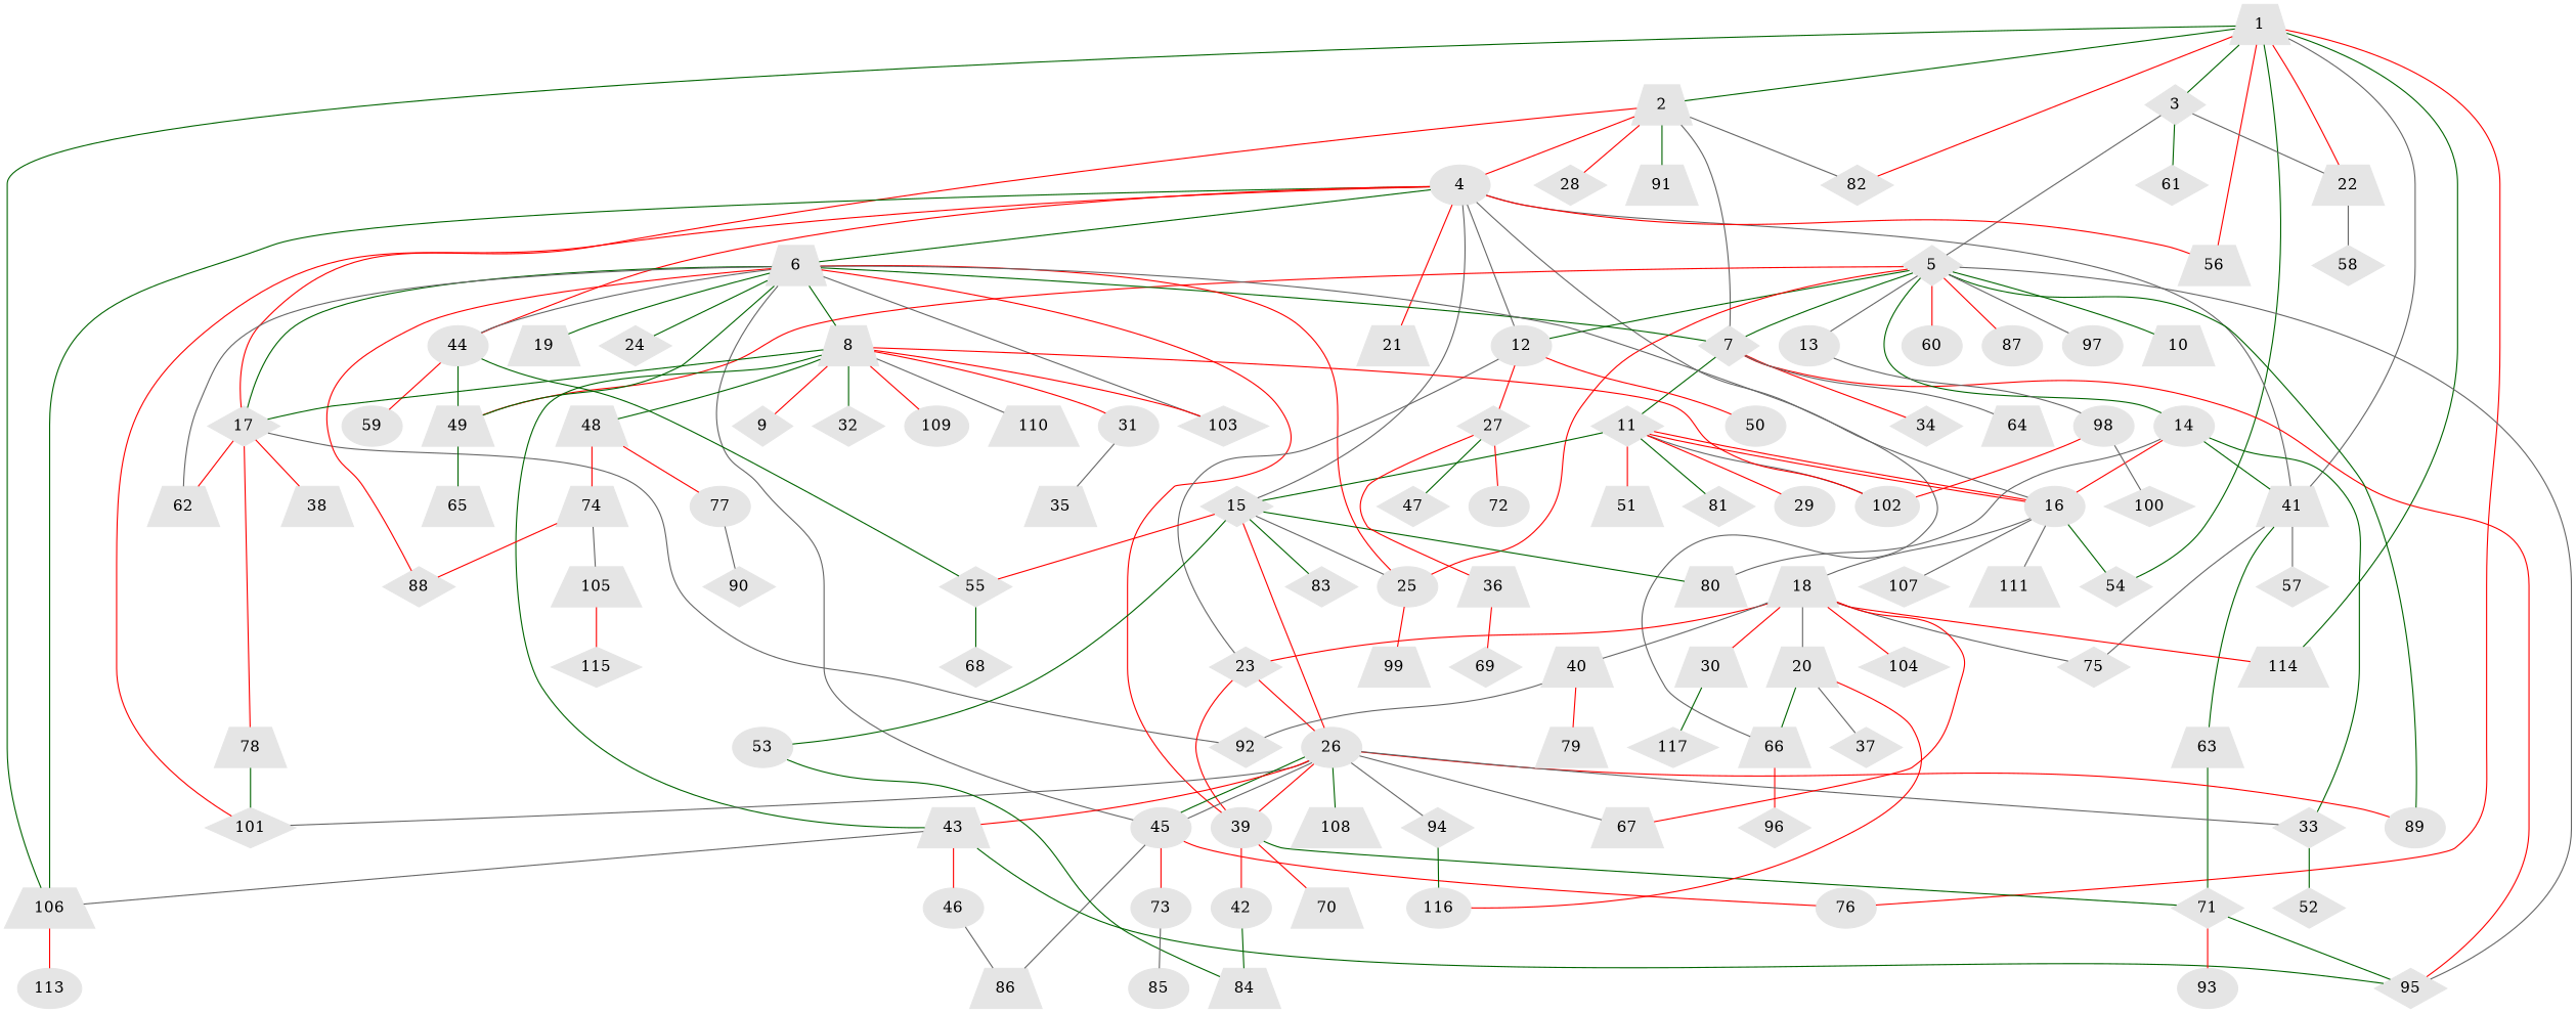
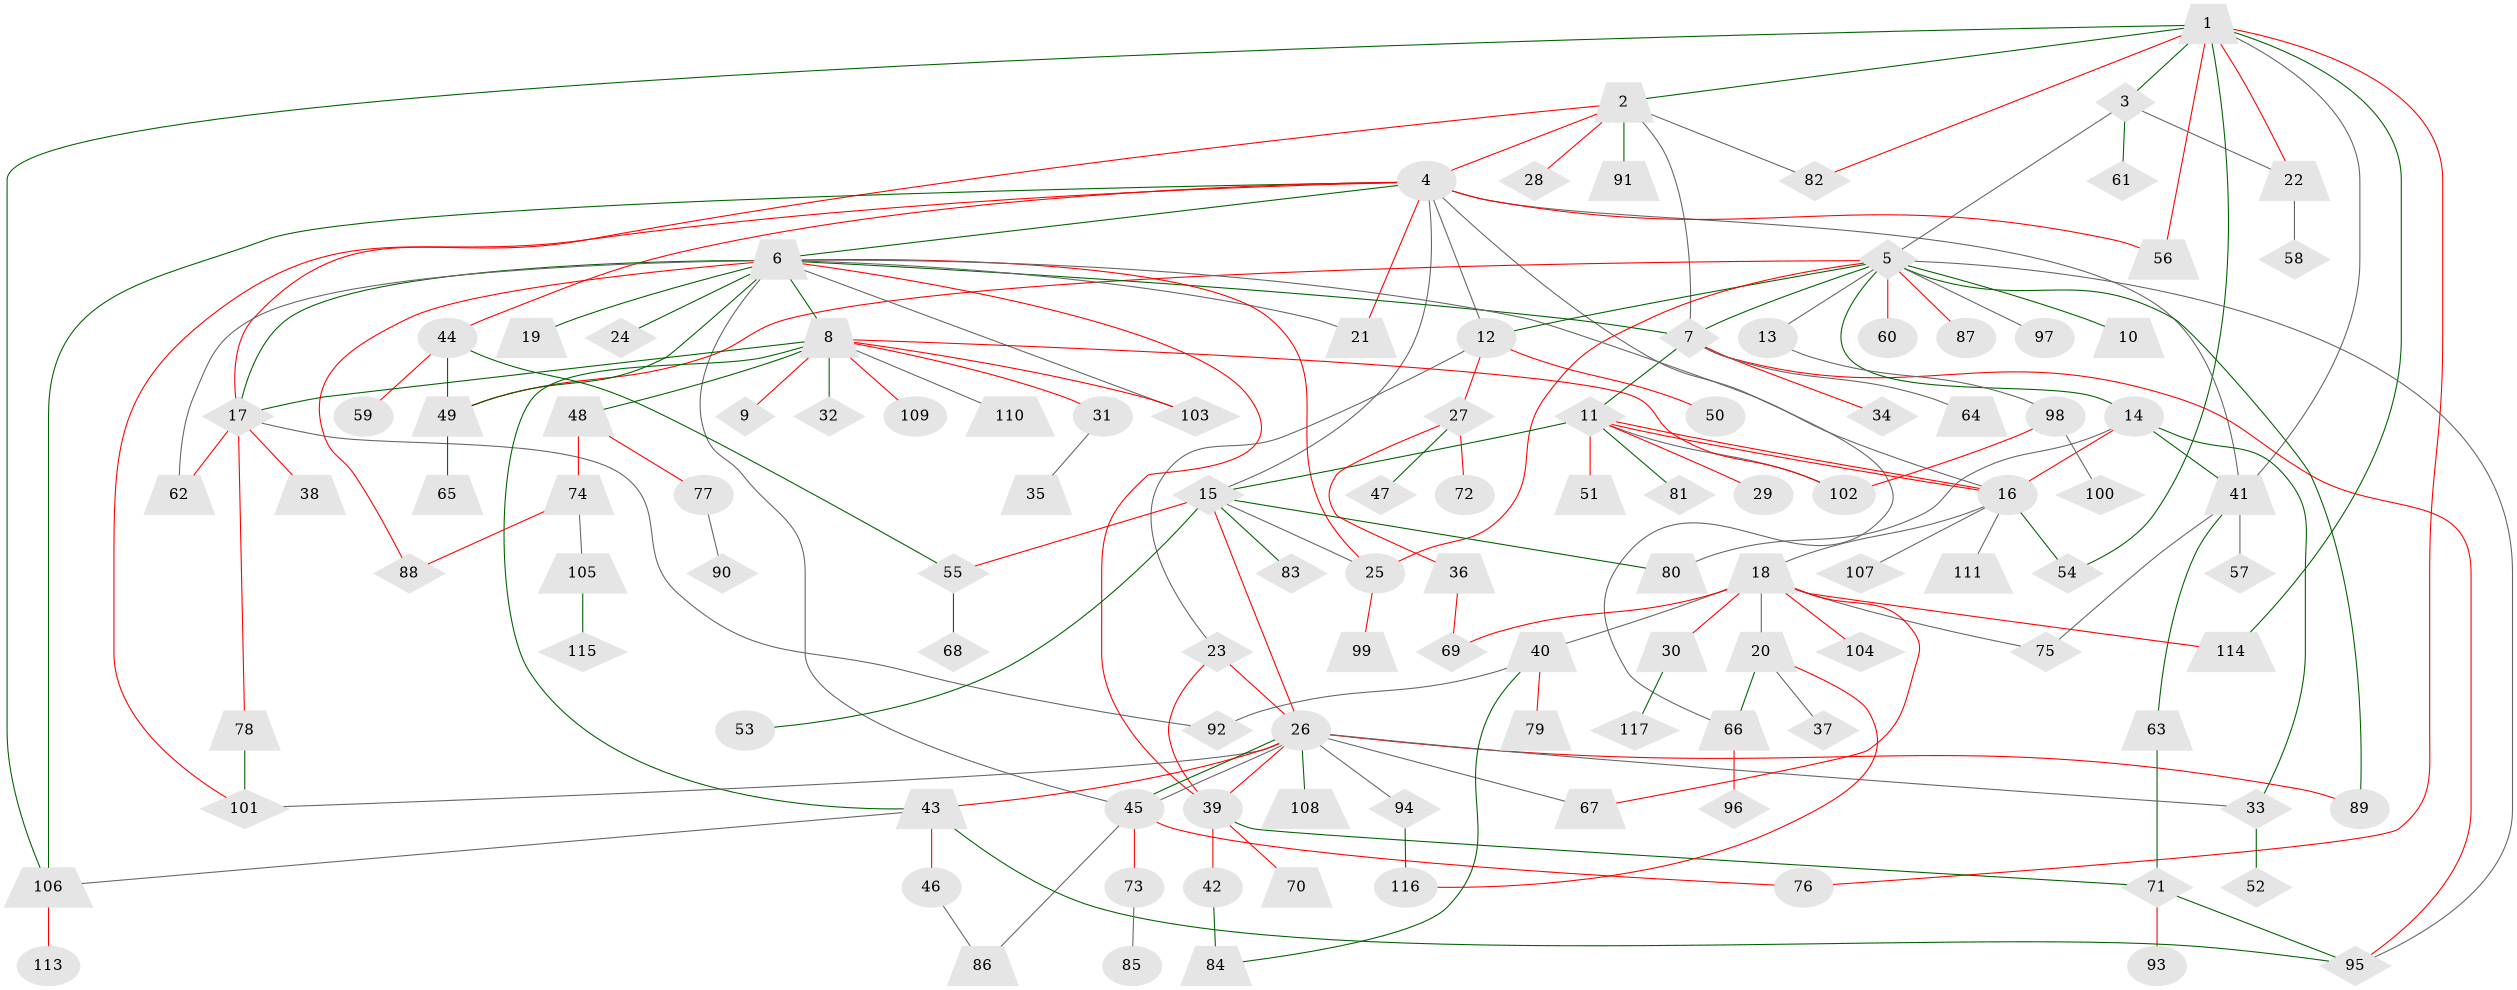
  graph {
    node [color=gray90 shape=trapezium style=filled]
    edge [color=red]
    1
    2
    3 [shape=diamond]
    22
    41
    54 [shape=diamond]
    56
    76 [shape=ellipse]
    82 [shape=diamond]
    106
    114
    4 [shape=ellipse]
    7 [shape=diamond]
    17 [shape=diamond]
    28 [shape=diamond]
    91
    5 [shape=diamond]
    61 [shape=diamond]
    58 [shape=diamond]
    75 [shape=diamond]
    57 [shape=diamond]
    63
    113 [shape=ellipse]
    6
    12 [shape=ellipse]
    15 [shape=diamond]
    21
    44 [shape=ellipse]
    66
    101 [shape=diamond]
    95 [shape=diamond]
    11 [shape=diamond]
    34 [shape=diamond]
    64
    62
    38
    78
    92 [shape=diamond]
    10
    13 [shape=ellipse]
    14 [shape=ellipse]
    25 [shape=ellipse]
    49
    60 [shape=ellipse]
    87 [shape=ellipse]
    89 [shape=ellipse]
    97 [shape=ellipse]
    8
    16 [shape=ellipse]
    19
    24 [shape=diamond]
    39 [shape=ellipse]
    45 [shape=ellipse]
    88 [shape=diamond]
    103 [shape=diamond]
    23 [shape=diamond]
    27 [shape=diamond]
    50 [shape=ellipse]
    80
    26 [shape=ellipse]
    53 [shape=ellipse]
    55 [shape=diamond]
    83 [shape=diamond]
    59 [shape=ellipse]
    96 [shape=diamond]
    85 [shape=ellipse]
    98 [shape=ellipse]
    33 [shape=diamond]
    99
    65
    9 [shape=diamond]
    31 [shape=ellipse]
    32 [shape=diamond]
    43
    48
    102 [shape=ellipse]
    109 [shape=ellipse]
    110
    18
    107 [shape=diamond]
    111
    42 [shape=ellipse]
    70
    71 [shape=diamond]
    73 [shape=ellipse]
    86
    29 [shape=ellipse]
    51
    81 [shape=diamond]
    35
    46 [shape=ellipse]
    74
    77 [shape=ellipse]
    36
    47 [shape=diamond]
    72 [shape=ellipse]
    100 [shape=diamond]
    52 [shape=diamond]
    67
    94 [shape=diamond]
    108
    68 [shape=diamond]
    20
    30
    40
    104 [shape=diamond]
    37 [shape=diamond]
    116 [shape=ellipse]
    117 [shape=diamond]
    79
    84
    69 [shape=diamond]
    93 [shape=ellipse]
    105
    90 [shape=diamond]
    115 [shape=diamond]
    1 -- 2 [color=darkgreen]
    1 -- 3 [color=darkgreen]
    1 -- 22
    1 -- 41 [color=gray40]
    1 -- 54 [color=darkgreen]
    1 -- 56
    1 -- 76
    1 -- 82
    1 -- 106 [color=darkgreen]
    1 -- 114 [color=darkgreen]
    2 -- 82 [color=gray40]
    2 -- 4
    2 -- 7 [color=gray40]
    2 -- 17
    2 -- 28
    2 -- 91 [color=darkgreen]
    3 -- 22 [color=gray40]
    3 -- 5 [color=gray40]
    3 -- 61 [color=darkgreen]
    22 -- 58 [color=gray40]
    41 -- 75 [color=gray40]
    41 -- 57 [color=gray40]
    41 -- 63 [color=darkgreen]
    106 -- 113
    4 -- 41 [color=gray40]
    4 -- 56
    4 -- 106 [color=darkgreen]
    4 -- 6 [color=darkgreen]
    4 -- 12 [color=gray40]
    4 -- 15 [color=gray40]
    4 -- 21
    4 -- 44
    4 -- 66 [color=gray40]
    4 -- 101
    7 -- 95
    7 -- 11 [color=darkgreen]
    7 -- 34
    7 -- 64 [color=gray40]
    17 -- 62
    17 -- 38
    17 -- 78
    17 -- 92 [color=gray40]
    5 -- 7 [color=darkgreen]
    5 -- 12 [color=darkgreen]
    5 -- 95 [color=gray40]
    5 -- 10 [color=darkgreen]
    5 -- 13 [color=gray40]
    5 -- 14 [color=darkgreen]
    5 -- 25
    5 -- 49
    5 -- 60
    5 -- 87
    5 -- 89 [color=darkgreen]
    5 -- 97 [color=gray40]
    63 -- 71 [color=darkgreen]
    6 -- 7 [color=darkgreen]
    6 -- 17 [color=darkgreen]
-   6 -- 44 [color=gray40]
+   6 -- 21 [color=gray40]
    6 -- 62 [color=gray40]
    6 -- 25
    6 -- 49 [color=darkgreen]
    6 -- 8 [color=darkgreen]
    6 -- 16 [color=gray40]
    6 -- 19 [color=darkgreen]
    6 -- 24 [color=darkgreen]
    6 -- 39
    6 -- 45 [color=gray40]
    6 -- 88
    6 -- 103 [color=gray40]
    12 -- 23 [color=gray40]
    12 -- 27
    12 -- 50
    15 -- 25 [color=gray40]
    15 -- 80 [color=darkgreen]
    15 -- 26
    15 -- 53 [color=darkgreen]
    15 -- 55
    15 -- 83 [color=darkgreen]
    44 -- 49 [color=darkgreen]
    44 -- 55 [color=darkgreen]
    44 -- 59
    66 -- 96
    11 -- 15 [color=darkgreen]
    11 -- 16
    11 -- 16
    11 -- 102 [color=gray40]
    11 -- 29
    11 -- 51
    11 -- 81 [color=darkgreen]
    78 -- 101 [color=darkgreen]
    13 -- 98 [color=gray40]
    14 -- 41 [color=darkgreen]
    14 -- 16
    14 -- 80 [color=gray40]
    14 -- 33 [color=darkgreen]
    25 -- 99
    49 -- 65 [color=darkgreen]
    8 -- 17 [color=darkgreen]
    8 -- 103
    8 -- 9
    8 -- 31
    8 -- 32 [color=darkgreen]
    8 -- 43 [color=darkgreen]
    8 -- 48 [color=darkgreen]
    8 -- 102
    8 -- 109
    8 -- 110 [color=gray40]
    16 -- 54 [color=darkgreen]
    16 -- 18 [color=gray40]
    16 -- 107 [color=gray40]
    16 -- 111 [color=gray40]
    39 -- 42
    39 -- 70
    39 -- 71 [color=darkgreen]
    45 -- 76
    45 -- 73
    45 -- 86 [color=gray40]
    23 -- 39
    23 -- 26
    27 -- 36
    27 -- 47 [color=darkgreen]
    27 -- 72
    26 -- 101 [color=gray40]
    26 -- 89
    26 -- 39
    26 -- 45 [color=darkgreen]
    26 -- 45 [color=gray40]
    26 -- 33 [color=gray40]
    26 -- 43
    26 -- 67 [color=gray40]
    26 -- 94 [color=gray40]
    26 -- 108 [color=darkgreen]
    55 -- 68 [color=darkgreen]
    98 -- 102
    98 -- 100 [color=gray40]
    33 -- 52 [color=darkgreen]
    31 -- 35 [color=gray40]
    43 -- 106 [color=gray40]
    43 -- 95 [color=darkgreen]
    43 -- 46
    48 -- 74
    48 -- 77
    18 -- 114
    18 -- 75 [color=gray40]
-   18 -- 23
+   18 -- 69
    18 -- 67
    18 -- 20 [color=gray40]
    18 -- 30
    18 -- 40 [color=gray40]
    18 -- 104
    42 -- 84 [color=darkgreen]
    71 -- 95 [color=darkgreen]
    71 -- 93
    73 -- 85 [color=gray40]
    46 -- 86 [color=gray40]
    74 -- 88
    74 -- 105 [color=gray40]
    77 -- 90 [color=gray40]
    36 -- 69
    94 -- 116 [color=darkgreen]
    20 -- 66 [color=darkgreen]
    20 -- 37 [color=gray40]
    20 -- 116
    30 -- 117 [color=darkgreen]
    40 -- 92 [color=gray40]
    40 -- 79
-   53 -- 84 [color=darkgreen]
-   105 -- 115
+   40 -- 84 [color=darkgreen]
+   105 -- 115 [color=darkgreen]
  }
